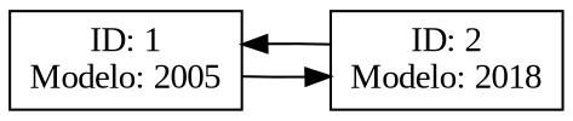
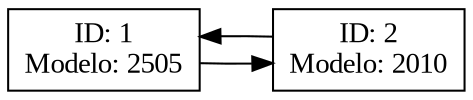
  digraph {
    rankdir=LR
    fontname="Liberation Serif"
    node [shape=record fontname="Liberation Serif"]
    edge [fontname="Liberation Serif"]
-   n1 [label="ID: 1\nModelo: 2005"]
-   n2 [label="ID: 2\nModelo: 2018"]
+   n1 [label="ID: 1\nModelo: 2505"]
+   n2 [label="ID: 2\nModelo: 2010"]
    n1 -> n2
    n2 -> n1
  }
